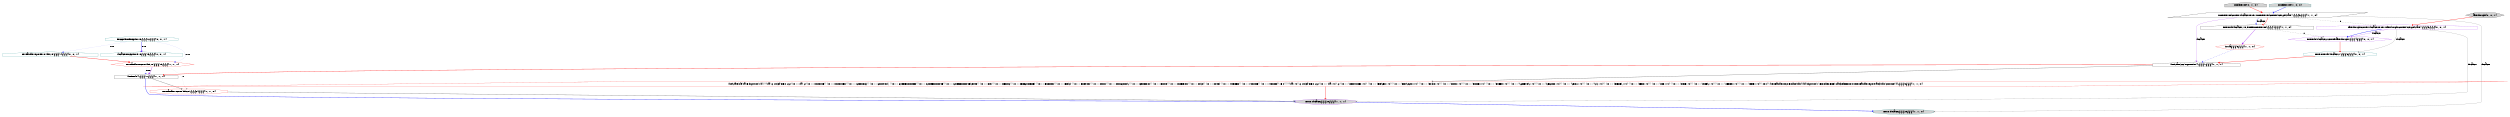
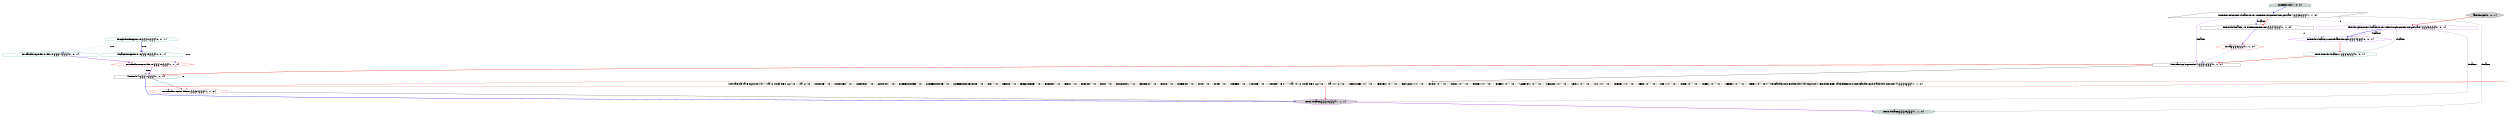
  digraph {
    node [color=teal fillcolor=white shape=house style=filled]
    edge [arrowhead=tee color=blue style=bold]
    n1 [color=purple fillcolor=lightgray label="return _localctx@@@20@@@['1', '1', '1']" shape=octagon]
    n2 [fillcolor=lightgray label="return _localctx@@@29@@@['1', '1', '0']" shape=octagon]
    n3 [label="RecognitionException re@@@12@@@['0', '0', '1']" shape=octagon]
    n4 [label="_errHandler.reportError(this,re)@@@14@@@['0', '0', '1']"]
    n5 [label="_localctx.exception = re@@@13@@@['0', '0', '1']"]
    n6 [color=red label="_errHandler.recover(this,re)@@@15@@@['1', '1', '1']" shape=hexagon]
    n7 [color=black label="{exitRule()}@@@17@@@['1', '1', '1']"]
    n8 [color=red label="_errHandler.recover(this,re)@@@24@@@['1', '1', '0']" shape=octagon]
    n9 [color=red label="{setState(849)_la = _input.LA(1)if (!((((_la) & ~0x3f) == 0 && ((1L << _la) & ((1L << ANALYZE) | (1L << ANALYZED) | (1L << CATALOGS) | (1L << COLUMNS) | (1L << CURRENT_DATE) | (1L << CURRENT_TIME) | (1L << CURRENT_TIMESTAMP) | (1L << DAY) | (1L << DEBUG) | (1L << EXECUTABLE) | (1L << EXPLAIN) | (1L << FIRST) | (1L << FORMAT) | (1L << FULL) | (1L << FUNCTIONS) | (1L << GRAPHVIZ) | (1L << HOUR) | (1L << INTERVAL) | (1L << LAST) | (1L << LIMIT) | (1L << MAPPED) | (1L << MINUTE) | (1L << MONTH))) != 0) || ((((_la - 70)) & ~0x3f) == 0 && ((1L << (_la - 70)) & ((1L << (OPTIMIZED - 70)) | (1L << (PARSED - 70)) | (1L << (PHYSICAL - 70)) | (1L << (PIVOT - 70)) | (1L << (PLAN - 70)) | (1L << (RLIKE - 70)) | (1L << (QUERY - 70)) | (1L << (SCHEMAS - 70)) | (1L << (SECOND - 70)) | (1L << (SHOW - 70)) | (1L << (SYS - 70)) | (1L << (TABLES - 70)) | (1L << (TEXT - 70)) | (1L << (TOP - 70)) | (1L << (TYPE - 70)) | (1L << (TYPES - 70)) | (1L << (VERIFY - 70)) | (1L << (YEAR - 70)))) != 0))) {_errHandler.recoverInline(this)}{if (_input.LA(1) == Token.EOF) matchedEOF = true_errHandler.reportMatch(this)consume()}}@@@8@@@['1', '1', '0']" shape=parallelogram]
    n10 [color=black label="{setState(222)expression()}@@@7@@@['1', '1', '1']"]
-   n11 [color=black fillcolor=lightgray label="nonReserved['0', '1', '0']"]
    n12 [color=black label="NonReservedContext _localctx = new NonReservedContext(_ctx,getState())@@@3@@@['1', '1', '0']" shape=parallelogram]
    n13 [color=purple label="AfterthoughtContext _localctx = new AfterthoughtContext(_ctx,getState())@@@3@@@['0', '0', '1']"]
    n14 [color=black label="enterRule(_localctx,118,RULE_nonReserved)@@@4@@@['1', '1', '0']"]
    n15 [color=black fillcolor=lightgray label="afterthought['0', '0', '1']" shape=hexagon]
    n16 [color=purple label="enterRule(_localctx,20,RULE_afterthought)@@@4@@@['0', '0', '1']" shape=hexagon]
    n17 [label="enterOuterAlt(_localctx,1)@@@6@@@['0', '0', '1']" shape=octagon]
    n18 [color=red label="int _la@@@5@@@['1', '1', '0']" shape=hexagon]
    n19 [fillcolor=lightgray label="nonReserved['1', '0', '0']"]
-   n1 -> n2
+   n1 -> n2 [color=purple]
    n3 -> n4 [arrowhead=vee label=true style=dotted]
    n3 -> n5
    n3 -> n5 [arrowhead=vee color=purple label=true style=dotted]
    n3 -> n6 [arrowhead=vee label=true style=dotted]
-   n4 -> n6 [arrowhead=vee color=red]
+   n4 -> n6 [arrowhead=vee color=purple]
    n6 -> n7 [label=true style=dotted]
    n6 -> n7 [arrowhead=vee color=purple]
    n6 -> n8 [color=gray40 label=0 style=dotted]
    n7 -> n1
    n7 -> n8 [color=gray40]
    n8 -> n1 [arrowhead=vee color=gray40]
    n9 -> n1 [color=red]
    n10 -> n7 [color=red]
    n10 -> n9 [color=gray40]
-   n11 -> n12 [arrowhead=vee color=red]
    n12 -> n2 [arrowhead=vee color=gray40 label=_localctx style=solid]
    n12 -> n10 [arrowhead=vee color=purple label=_localctx style=solid]
    n12 -> n13 [arrowhead=vee color=gray40 label=0 style=dashed]
    n12 -> n14 [color=red]
    n12 -> n14 [arrowhead=vee label=_localctx style=solid]
    n13 -> n1 [arrowhead=vee color=gray40 label=_localctx style=solid]
    n13 -> n16 [color=purple label=_localctx style=solid]
    n13 -> n16
    n13 -> n17 [color=gray40 label=_localctx style=solid]
    n14 -> n16 [color=gray40 label=0 style=dashed]
    n14 -> n18 [arrowhead=vee color=purple]
    n15 -> n13 [color=red]
    n16 -> n17 [color=red]
    n17 -> n10 [arrowhead=vee color=red]
    n18 -> n10 [arrowhead=vee style=dashed]
    n19 -> n12
  }
